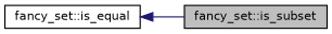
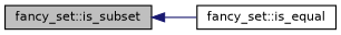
  digraph {
    rankdir=LR
    node [color=black fontname=Helvetica fontsize=10 shape=record style=filled]
    n1 [fillcolor=grey75 fontcolor=black height=0.2 label="fancy_set::is_subset" width=0.4]
    n2 [fillcolor=white height=0.2 label="fancy_set::is_equal" width=0.4]
-   n2 -> n1 [color=midnightblue dir=back fontname=Helvetica fontsize=10 labelfontname=Helvetica labelfontsize=10 style=solid]
+   n1 -> n2 [color=midnightblue dir=back fontname=Helvetica fontsize=10 labelfontname=Helvetica labelfontsize=10 style=solid]
  }
